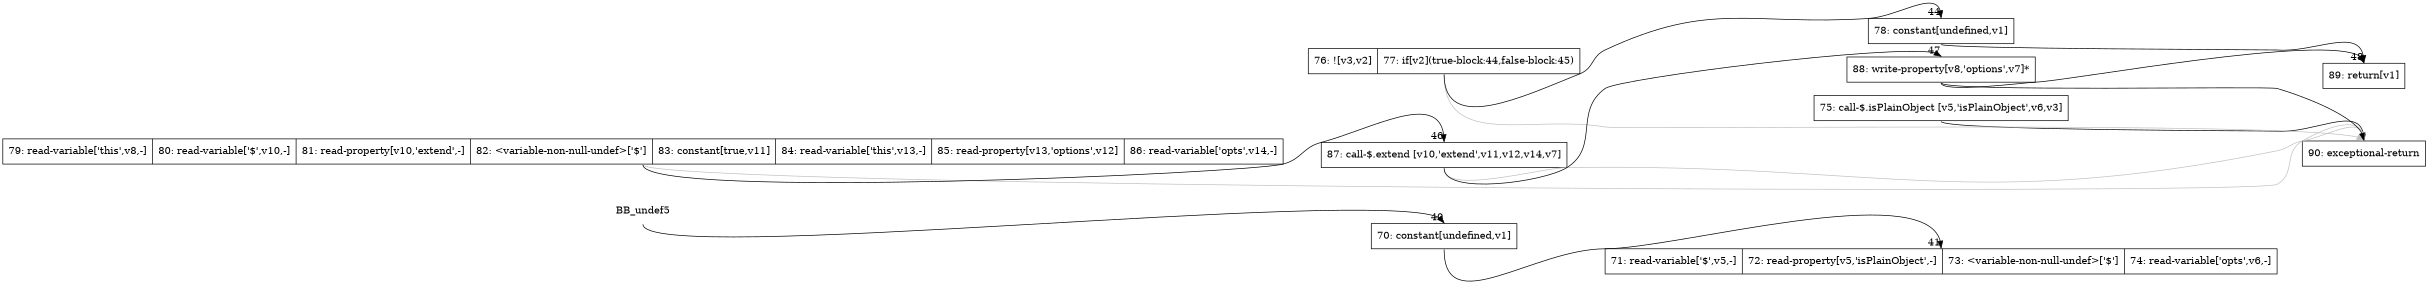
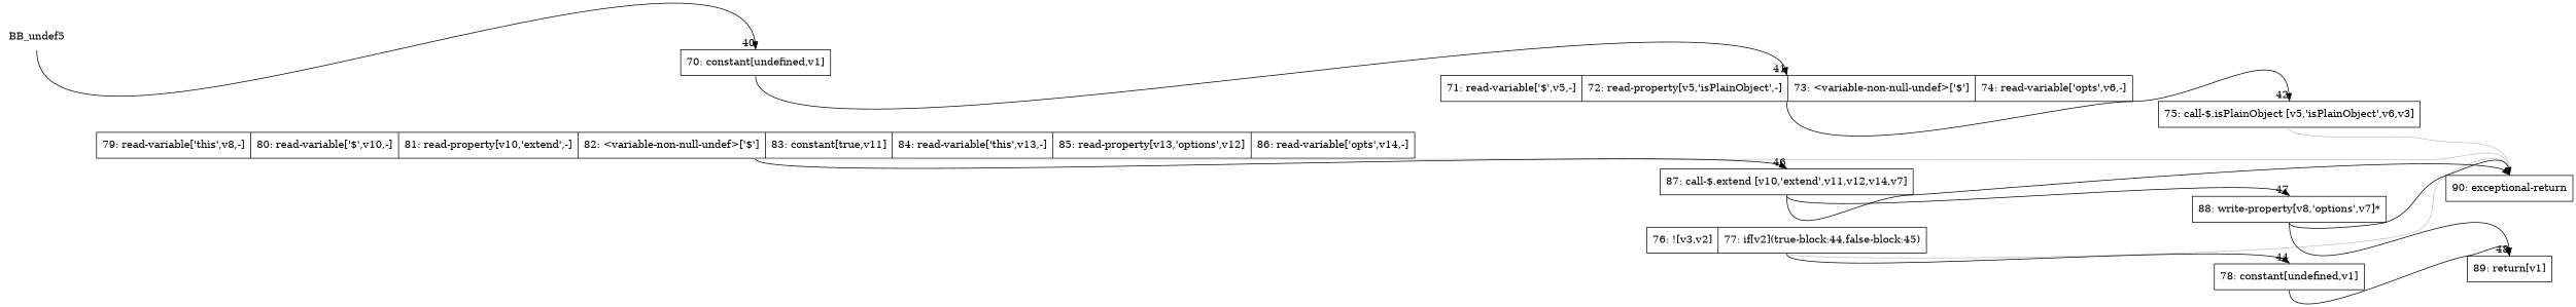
  digraph {
    rankdir=LR
    node [shape=record]
    edge [headport=n tailport=s]
    n1 [label=BB_undef5 shape=none]
    n2 [label="{70: constant[undefined,v1]}"]
    n3 [label="{71: read-variable['$',v5,-]|72: read-property[v5,'isPlainObject',-]|73: \<variable-non-null-undef\>['$']|74: read-variable['opts',v6,-]}"]
    n4 [label="{75: call-$.isPlainObject [v5,'isPlainObject',v6,v3]}"]
    n5 [label="{90: exceptional-return}"]
    n6 [label="{76: ![v3,v2]|77: if[v2](true-block:44,false-block:45)}"]
    n7 [label="{78: constant[undefined,v1]}"]
    n8 [label="{89: return[v1]}"]
    n9 [label="{79: read-variable['this',v8,-]|80: read-variable['$',v10,-]|81: read-property[v10,'extend',-]|82: \<variable-non-null-undef\>['$']|83: constant[true,v11]|84: read-variable['this',v13,-]|85: read-property[v13,'options',v12]|86: read-variable['opts',v14,-]}"]
    n10 [label="{87: call-$.extend [v10,'extend',v11,v12,v14,v7]}"]
    n11 [label="{88: write-property[v8,'options',v7]*}"]
    n1 -> n2 [headlabel="    40"]
    n2 -> n3 [headlabel="      41"]
-   n4 -> n5 [color=black]
+   n3 -> n4 [headlabel="      42"]
+   n4 -> n5 [color=gray]
    n6 -> n5 [color=gray]
    n6 -> n7 [headlabel="      44"]
    n7 -> n8 [headlabel="      48"]
    n9 -> n5 [color=gray]
    n9 -> n10 [headlabel="      46"]
-   n10 -> n5 [color=gray]
+   n10 -> n5 [color=black]
    n10 -> n11 [headlabel="      47"]
    n11 -> n5 [color=black]
    n11 -> n8
  }
